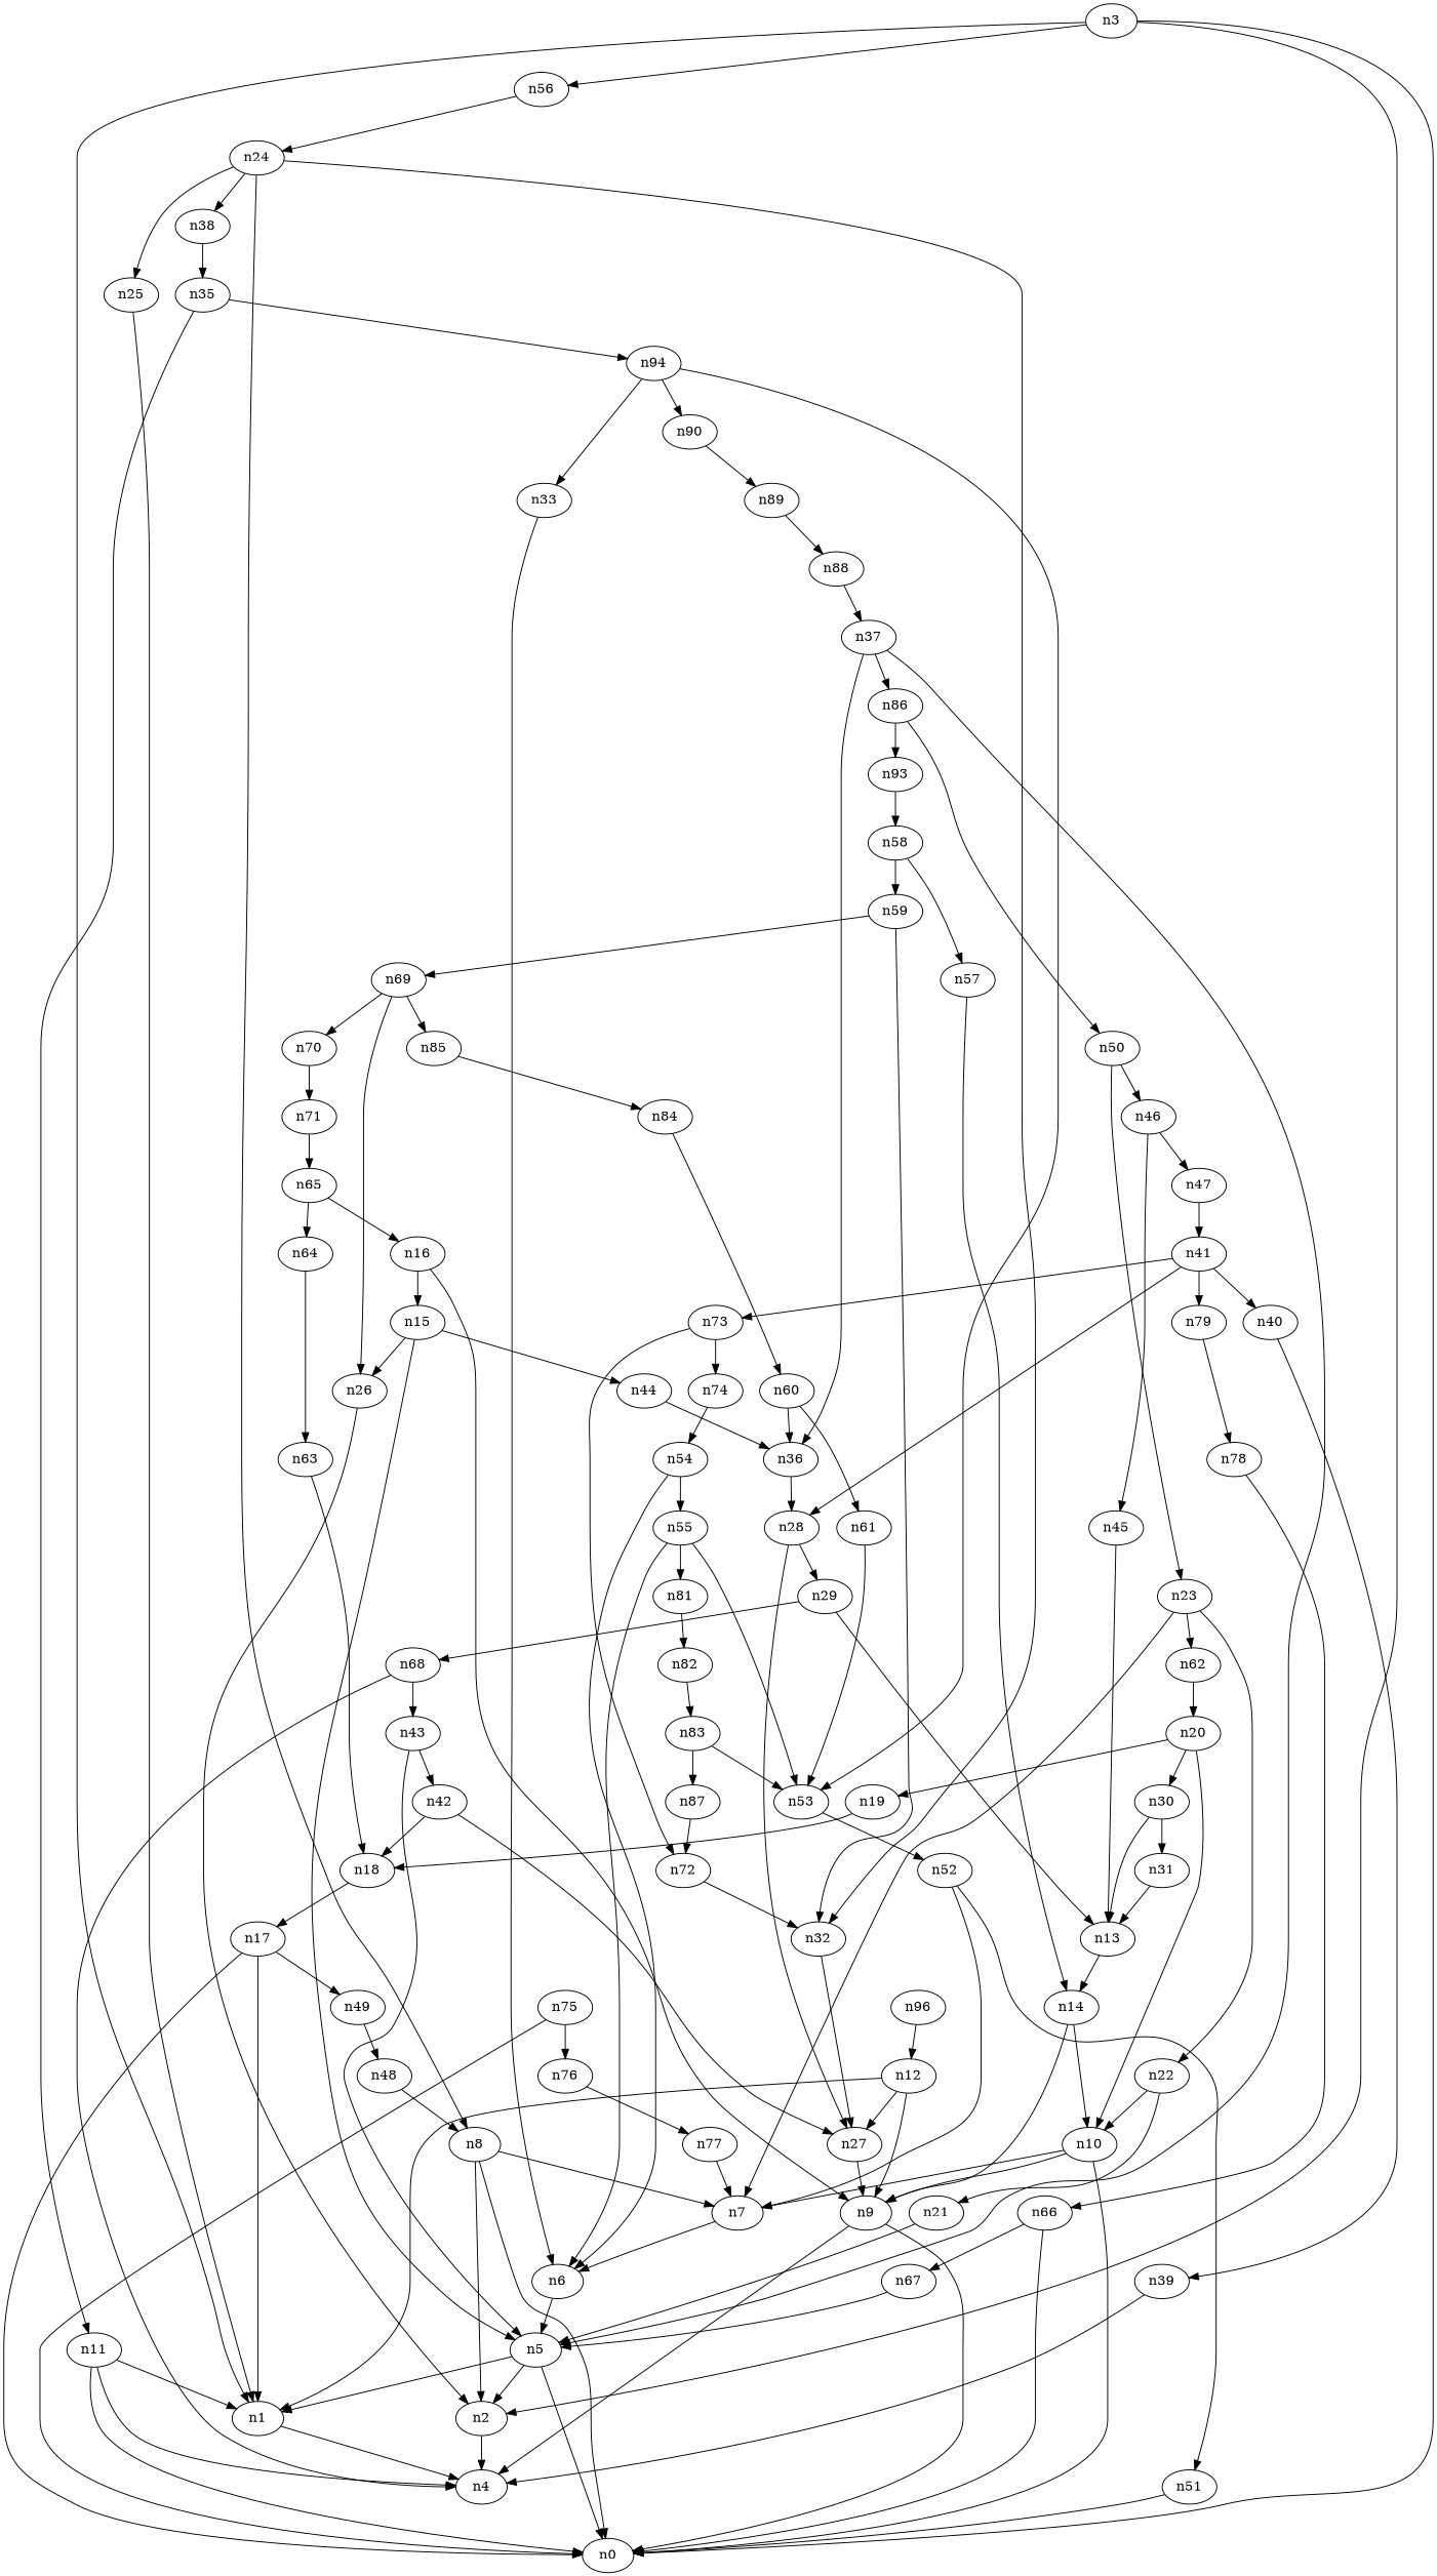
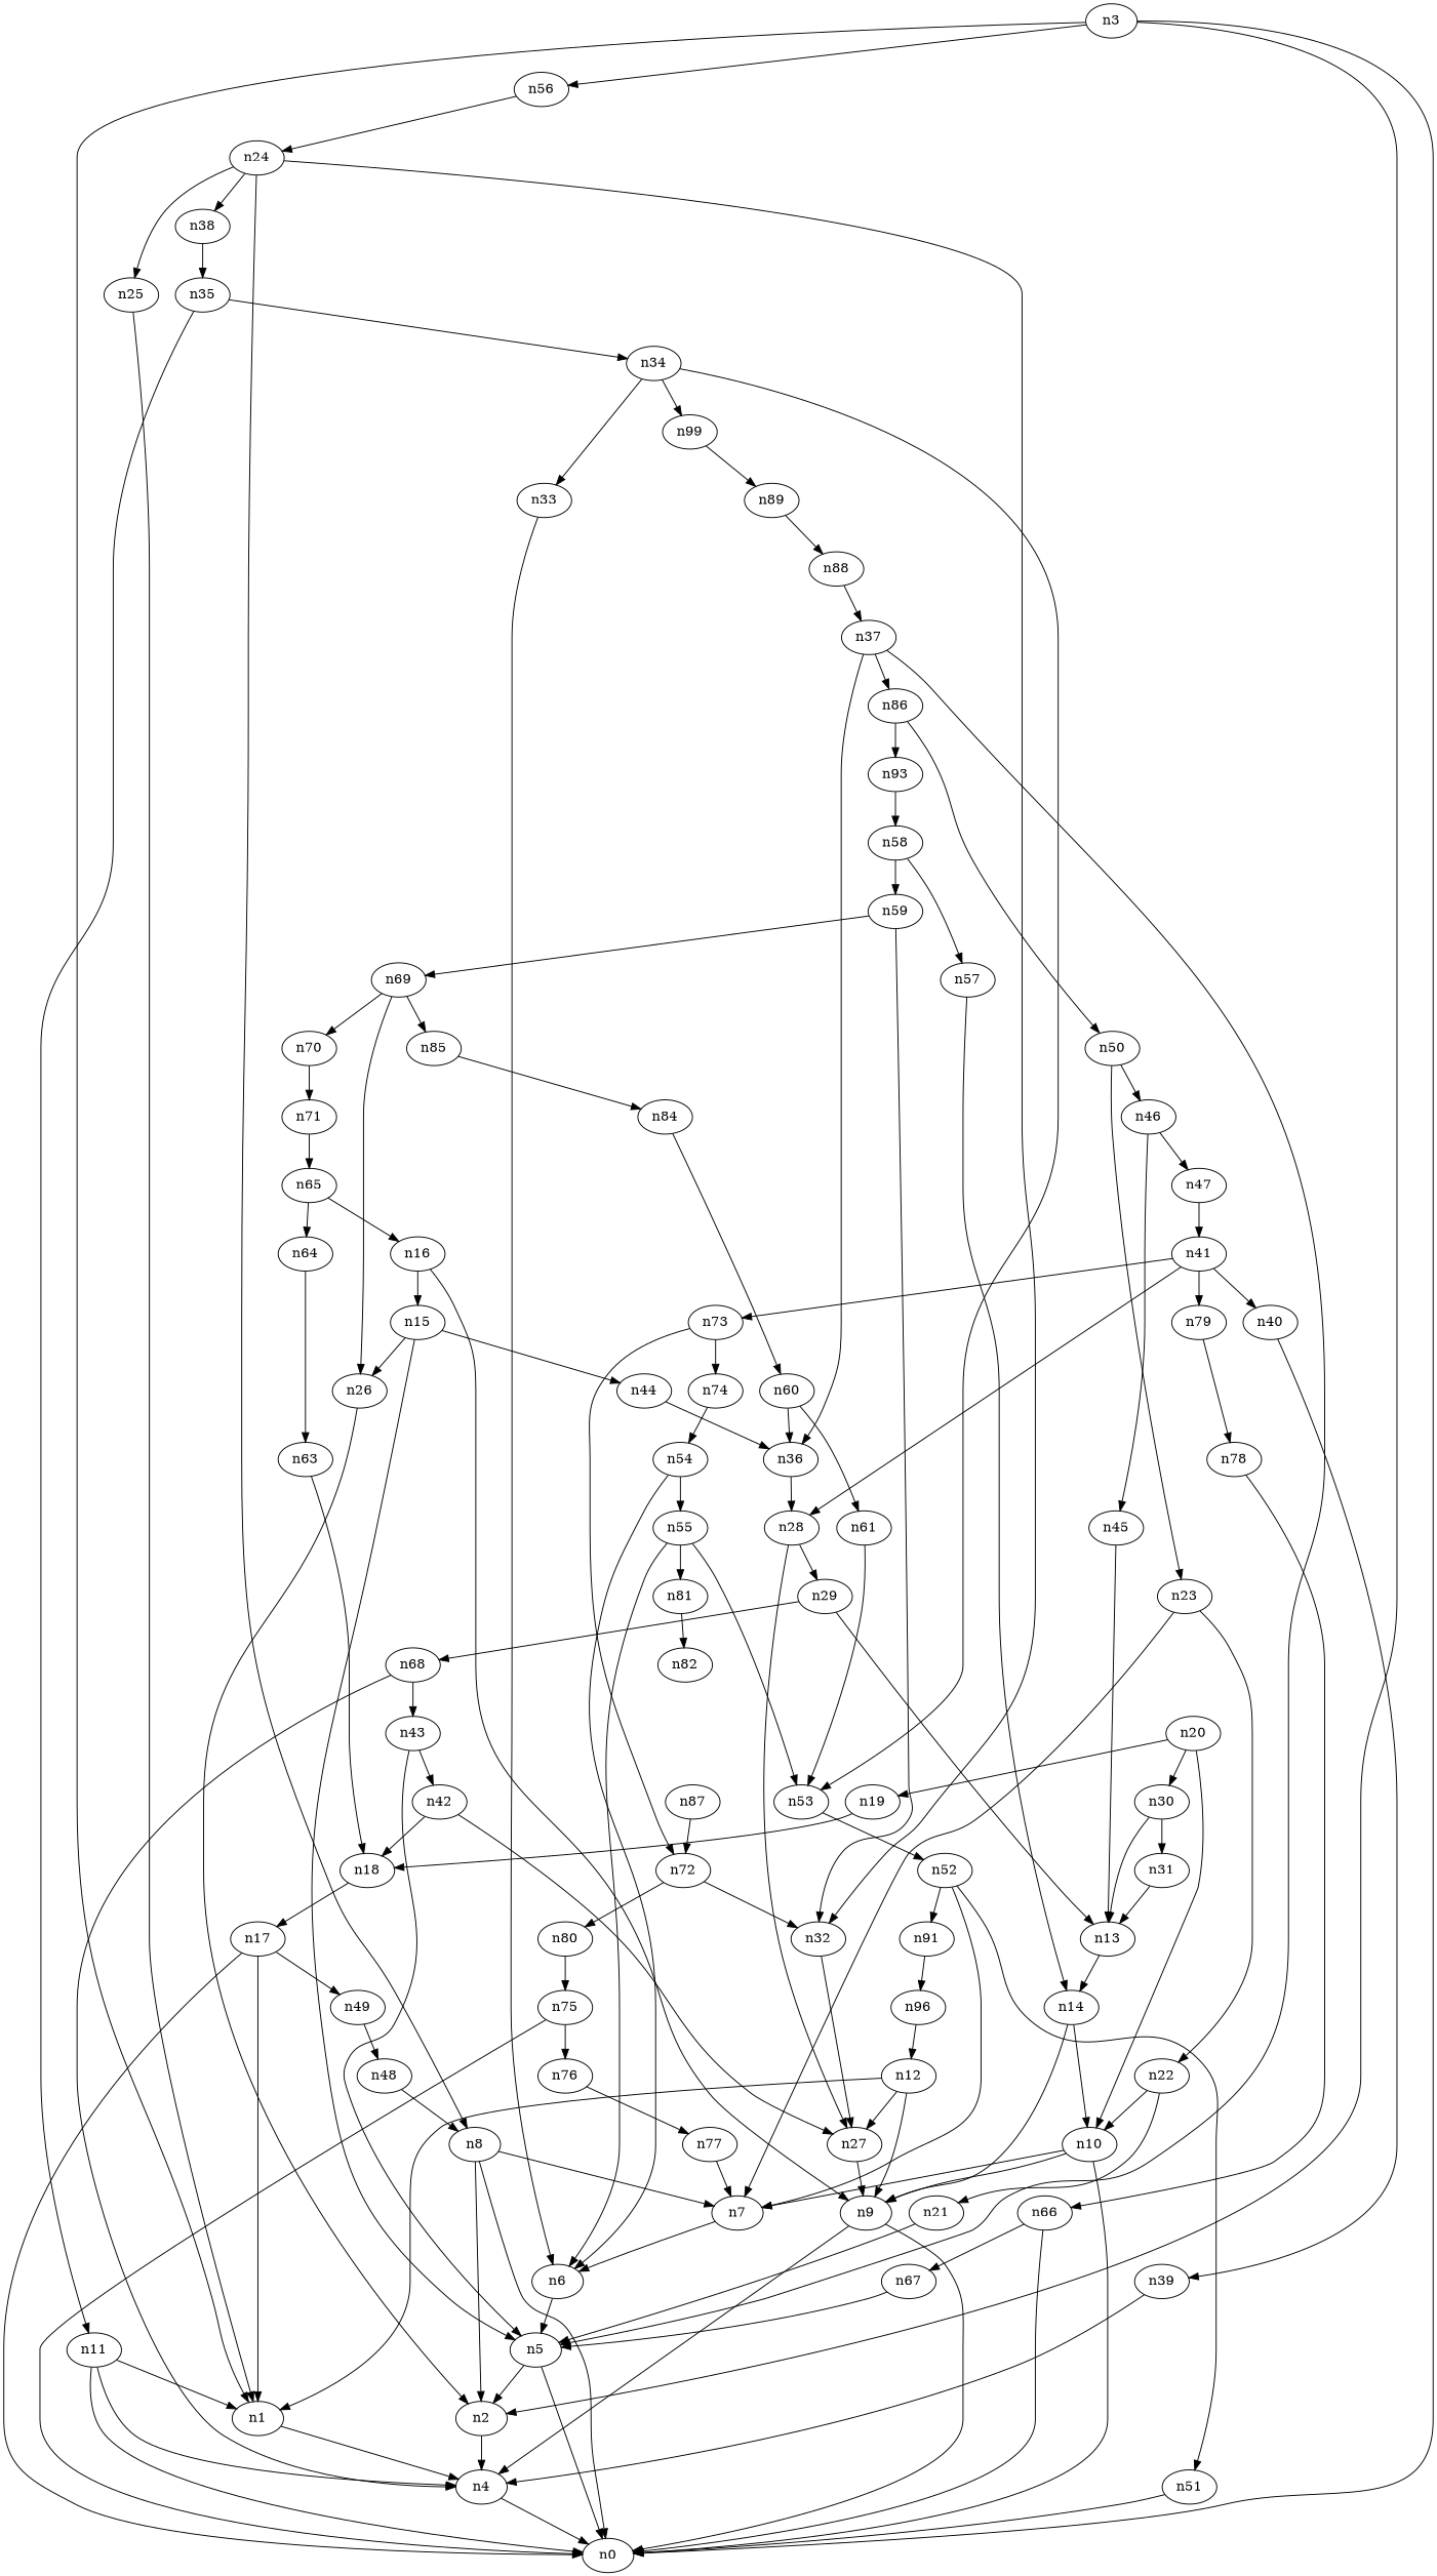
  digraph {
    n1
    n4
    n0
    n2
    n3
    n56
    n24
    n8
    n25
    n32
    n38
    n5
    n6
    n7
    n9
    n10
    n11
    n12
    n27
    n13
    n14
    n15
    n26
    n44
    n36
    n28
    n16
    n17
    n49
    n48
    n18
    n19
    n20
    n30
    n31
    n21
    n22
    n23
-   n62
    n35
-   n34 [label=n94]
+   n34
    n29
    n68
    n43
    n42
    n33
    n53
-   n90
+   n90 [label=n99]
    n52
    n89
    n51
+   n91
    n88
    n37
    n86
    n50
    n93
    n46
    n58
    n39
    n40
    n41
    n73
    n79
    n72
    n74
    n78
+   n80
    n54
    n66
    n45
    n47
    n92 [label=n96]
    n55
    n81
    n82
-   n83
    n57
    n59
    n69
    n70
    n85
    n71
    n84
    n60
    n61
    n63
    n64
    n65
    n67
    n75
    n76
    n77
    n87
    n1 -> n4
+   n4 -> n0
    n2 -> n4
    n3 -> n1
    n3 -> n0
    n3 -> n2
    n3 -> n56
    n56 -> n24
    n24 -> n8
    n24 -> n25
    n24 -> n32
    n24 -> n38
    n8 -> n0
    n8 -> n2
    n8 -> n7
    n25 -> n1
    n32 -> n27
    n38 -> n35
-   n5 -> n1
    n5 -> n0
    n5 -> n2
    n6 -> n5
    n7 -> n6
    n9 -> n4
    n9 -> n0
    n10 -> n0
    n10 -> n7
    n10 -> n9
    n11 -> n1
    n11 -> n4
    n11 -> n0
    n12 -> n1
    n12 -> n9
    n12 -> n27
    n27 -> n9
    n13 -> n14
    n14 -> n9
    n14 -> n10
    n15 -> n5
    n15 -> n26
    n15 -> n44
    n26 -> n2
    n44 -> n36
    n36 -> n28
    n28 -> n27
    n28 -> n29
    n16 -> n9
    n16 -> n15
    n17 -> n1
    n17 -> n0
    n17 -> n49
    n49 -> n48
    n48 -> n8
    n18 -> n17
    n19 -> n18
    n20 -> n10
    n20 -> n19
    n20 -> n30
    n30 -> n13
    n30 -> n31
    n31 -> n13
    n21 -> n5
    n22 -> n10
    n22 -> n21
    n23 -> n7
    n23 -> n22
-   n23 -> n62
-   n62 -> n20
    n35 -> n11
    n35 -> n34
    n34 -> n33
    n34 -> n53
    n34 -> n90
    n29 -> n13
    n29 -> n68
    n68 -> n4
    n68 -> n43
    n43 -> n5
    n43 -> n42
    n42 -> n27
    n42 -> n18
    n33 -> n6
    n53 -> n52
    n90 -> n89
    n52 -> n7
    n52 -> n51
+   n52 -> n91
    n89 -> n88
    n51 -> n0
+   n91 -> n92
    n88 -> n37
    n37 -> n5
    n37 -> n36
    n37 -> n86
    n86 -> n50
    n86 -> n93
    n50 -> n23
    n50 -> n46
    n93 -> n58
    n46 -> n45
    n46 -> n47
    n58 -> n57
    n58 -> n59
    n39 -> n4
    n40 -> n39
    n41 -> n28
    n41 -> n40
    n41 -> n73
    n41 -> n79
    n73 -> n72
    n73 -> n74
    n79 -> n78
    n72 -> n32
+   n72 -> n80
    n74 -> n54
    n78 -> n66
+   n80 -> n75
    n54 -> n6
    n54 -> n55
    n66 -> n0
    n66 -> n67
    n45 -> n13
    n47 -> n41
    n92 -> n12
    n55 -> n6
    n55 -> n53
    n55 -> n81
    n81 -> n82
-   n82 -> n83
-   n83 -> n53
-   n83 -> n87
    n57 -> n14
    n59 -> n32
    n59 -> n69
    n69 -> n26
    n69 -> n70
    n69 -> n85
    n70 -> n71
    n85 -> n84
    n71 -> n65
    n84 -> n60
    n60 -> n36
    n60 -> n61
    n61 -> n53
    n63 -> n18
    n64 -> n63
    n65 -> n16
    n65 -> n64
    n67 -> n5
    n75 -> n0
    n75 -> n76
    n76 -> n77
    n77 -> n7
    n87 -> n72
  }
